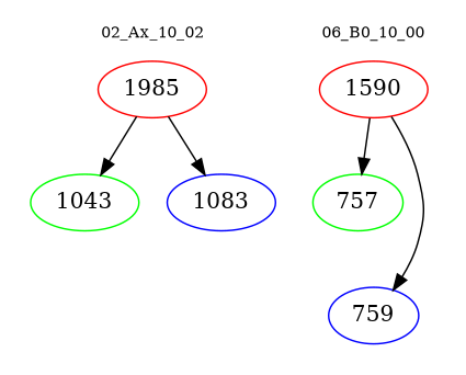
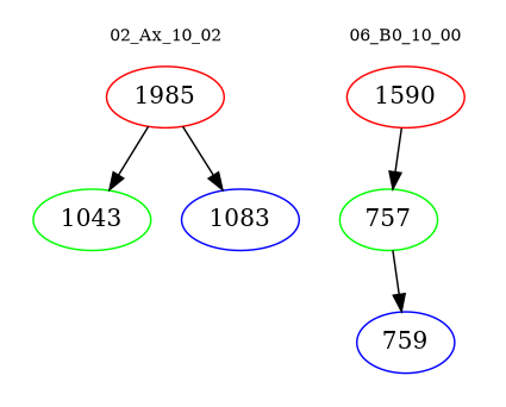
  digraph {
    node [color=red]
    edge [color=black]
    n1 [label=1985]
    n2 [color=green label=1043]
    n3 [color=blue label=1083]
    n4 [label=1590]
    n5 [color=green label=757]
    n6 [color=blue label=759]
    subgraph cluster_1 {
      color=white
      fontsize=10
      label="02_Ax_10_02"
      n1
      n2
      n3
    }
    subgraph cluster_2 {
      color=white
      fontsize=10
      label="06_B0_10_00"
      n4
      n5
      n6
    }
    n1 -> n2
    n1 -> n3
    n4 -> n5
-   n4 -> n6
+   n5 -> n6
  }
